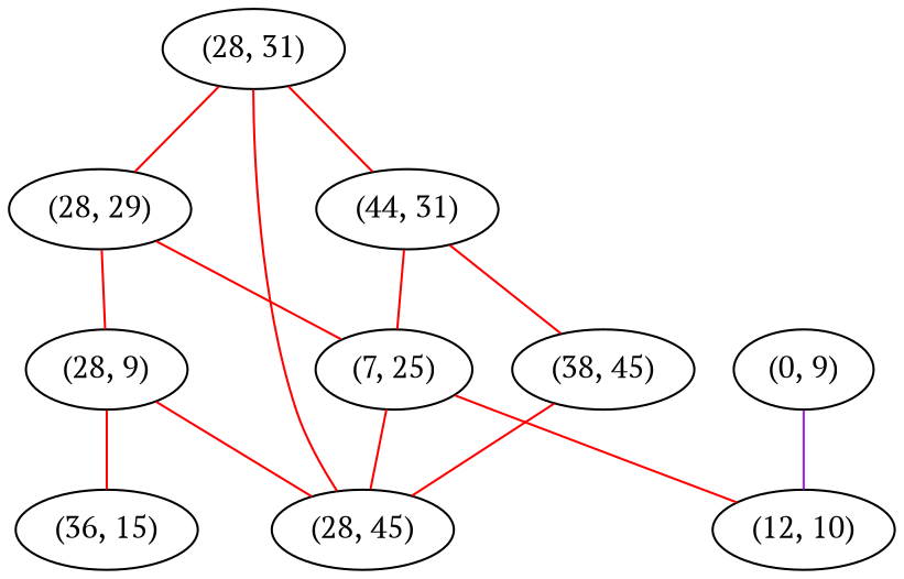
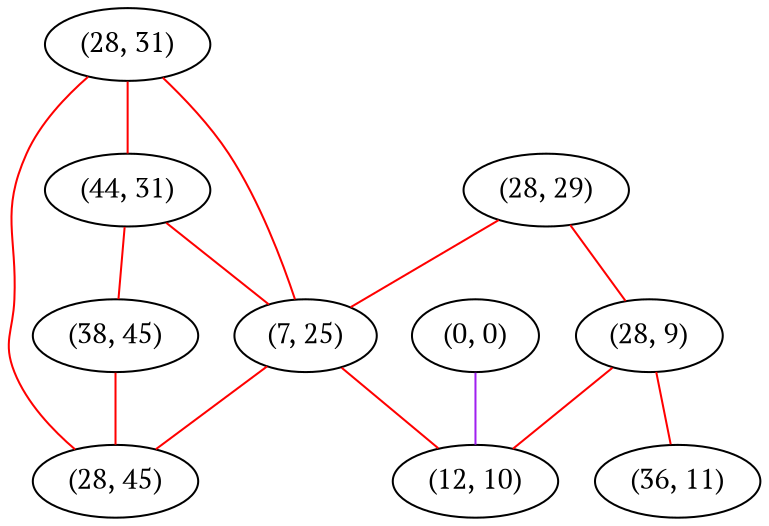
  graph {
    fontname="PT Serif"
    node [fontname="PT Serif"]
    edge [color=red fontname="PT Serif" weight=1]
    "(28, 31)"
    "(28, 29)"
    "(44, 31)"
    "(28, 45)"
    "(28, 9)"
    "(7, 25)"
    n7 [label="(38, 45)"]
-   "(0, 0)" [label="(0, 9)"]
+   "(0, 0)"
    "(12, 10)"
-   "(36, 11)" [label="(36, 15)"]
-   "(28, 31)" -- "(28, 29)"
+   "(36, 11)"
+   "(28, 31)" -- "(7, 25)"
    "(28, 31)" -- "(44, 31)"
    "(28, 31)" -- "(28, 45)"
    "(28, 29)" -- "(28, 9)"
    "(28, 29)" -- "(7, 25)"
    "(44, 31)" -- "(7, 25)"
    "(44, 31)" -- n7
-   "(28, 9)" -- "(28, 45)"
+   "(28, 9)" -- "(12, 10)"
    "(28, 9)" -- "(36, 11)"
    "(7, 25)" -- "(28, 45)"
    "(7, 25)" -- "(12, 10)"
    n7 -- "(28, 45)"
    "(0, 0)" -- "(12, 10)" [color=purple weight=4]
  }
